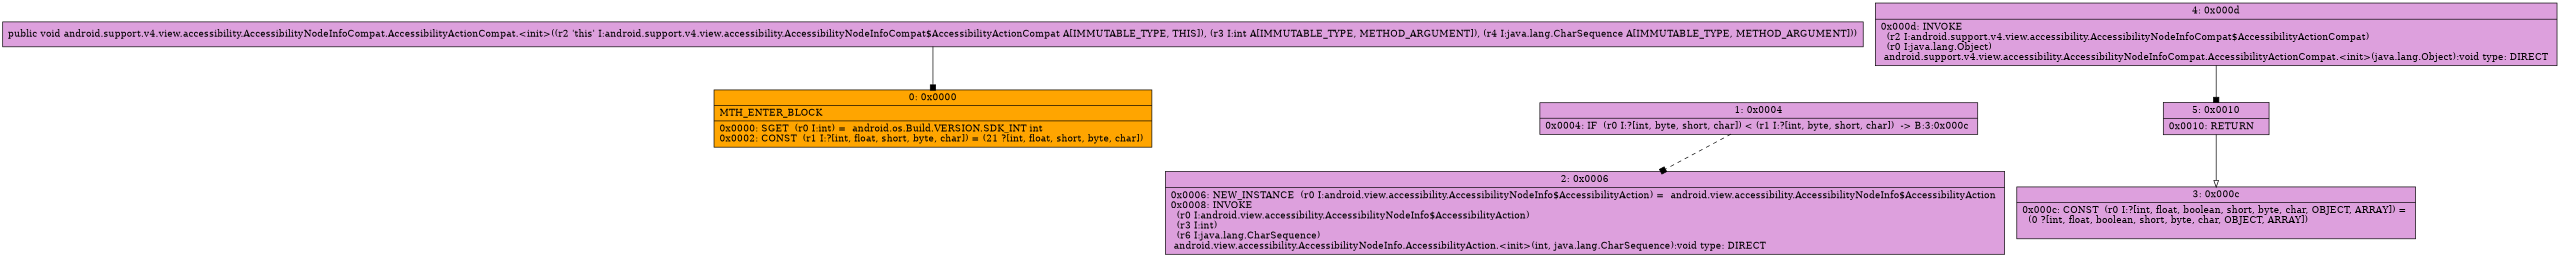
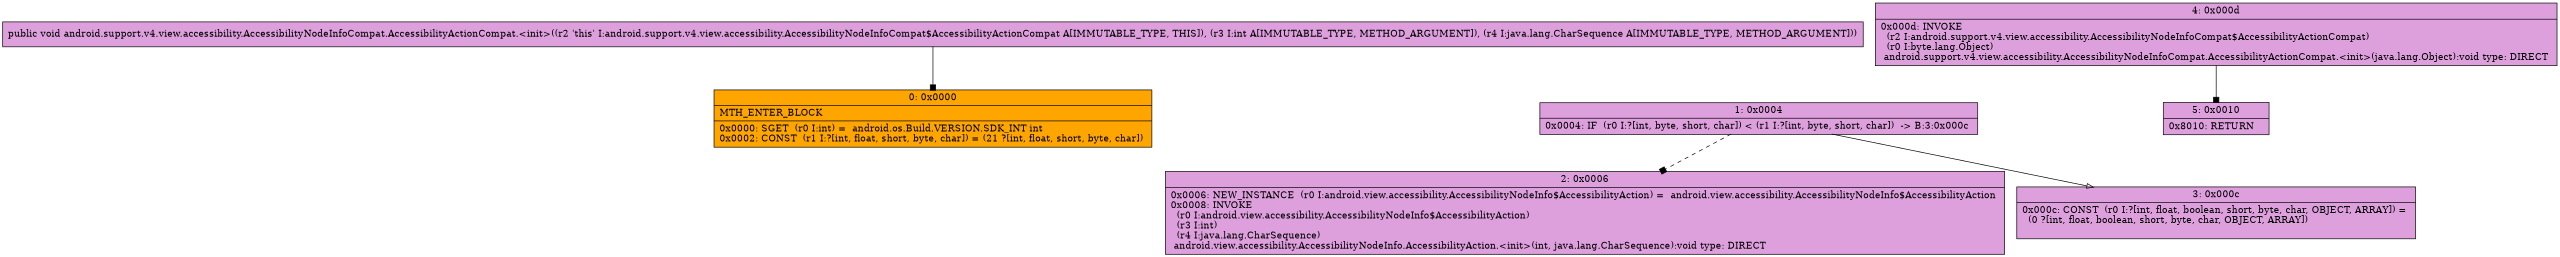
  digraph {
    node [fillcolor=plum shape=record style=filled]
    edge [arrowhead=box]
    n1 [fillcolor=orange label="{0\:\ 0x0000|MTH_ENTER_BLOCK\l|0x0000: SGET  (r0 I:int) =  android.os.Build.VERSION.SDK_INT int \l0x0002: CONST  (r1 I:?[int, float, short, byte, char]) = (21 ?[int, float, short, byte, char]) \l}"]
    n2 [label="{1\:\ 0x0004|0x0004: IF  (r0 I:?[int, byte, short, char]) \< (r1 I:?[int, byte, short, char])  \-\> B:3:0x000c \l}"]
-   n3 [label="{2\:\ 0x0006|0x0006: NEW_INSTANCE  (r0 I:android.view.accessibility.AccessibilityNodeInfo$AccessibilityAction) =  android.view.accessibility.AccessibilityNodeInfo$AccessibilityAction \l0x0008: INVOKE  \l  (r0 I:android.view.accessibility.AccessibilityNodeInfo$AccessibilityAction)\l  (r3 I:int)\l  (r6 I:java.lang.CharSequence)\l android.view.accessibility.AccessibilityNodeInfo.AccessibilityAction.\<init\>(int, java.lang.CharSequence):void type: DIRECT \l}"]
+   n3 [label="{2\:\ 0x0006|0x0006: NEW_INSTANCE  (r0 I:android.view.accessibility.AccessibilityNodeInfo$AccessibilityAction) =  android.view.accessibility.AccessibilityNodeInfo$AccessibilityAction \l0x0008: INVOKE  \l  (r0 I:android.view.accessibility.AccessibilityNodeInfo$AccessibilityAction)\l  (r3 I:int)\l  (r4 I:java.lang.CharSequence)\l android.view.accessibility.AccessibilityNodeInfo.AccessibilityAction.\<init\>(int, java.lang.CharSequence):void type: DIRECT \l}"]
    n4 [label="{3\:\ 0x000c|0x000c: CONST  (r0 I:?[int, float, boolean, short, byte, char, OBJECT, ARRAY]) = \l  (0 ?[int, float, boolean, short, byte, char, OBJECT, ARRAY])\l \l}"]
-   n5 [label="{4\:\ 0x000d|0x000d: INVOKE  \l  (r2 I:android.support.v4.view.accessibility.AccessibilityNodeInfoCompat$AccessibilityActionCompat)\l  (r0 I:java.lang.Object)\l android.support.v4.view.accessibility.AccessibilityNodeInfoCompat.AccessibilityActionCompat.\<init\>(java.lang.Object):void type: DIRECT \l}"]
-   n6 [label="{5\:\ 0x0010|0x0010: RETURN   \l}"]
+   n5 [label="{4\:\ 0x000d|0x000d: INVOKE  \l  (r2 I:android.support.v4.view.accessibility.AccessibilityNodeInfoCompat$AccessibilityActionCompat)\l  (r0 I:byte.lang.Object)\l android.support.v4.view.accessibility.AccessibilityNodeInfoCompat.AccessibilityActionCompat.\<init\>(java.lang.Object):void type: DIRECT \l}"]
+   n6 [label="{5\:\ 0x0010|0x8010: RETURN   \l}"]
    n7 [label="{public void android.support.v4.view.accessibility.AccessibilityNodeInfoCompat.AccessibilityActionCompat.\<init\>((r2 'this' I:android.support.v4.view.accessibility.AccessibilityNodeInfoCompat$AccessibilityActionCompat A[IMMUTABLE_TYPE, THIS]), (r3 I:int A[IMMUTABLE_TYPE, METHOD_ARGUMENT]), (r4 I:java.lang.CharSequence A[IMMUTABLE_TYPE, METHOD_ARGUMENT])) }"]
    n2 -> n3 [style=dashed]
-   n6 -> n4 [arrowhead=onormal]
+   n2 -> n4 [arrowhead=onormal]
    n5 -> n6
    n7 -> n1
  }
